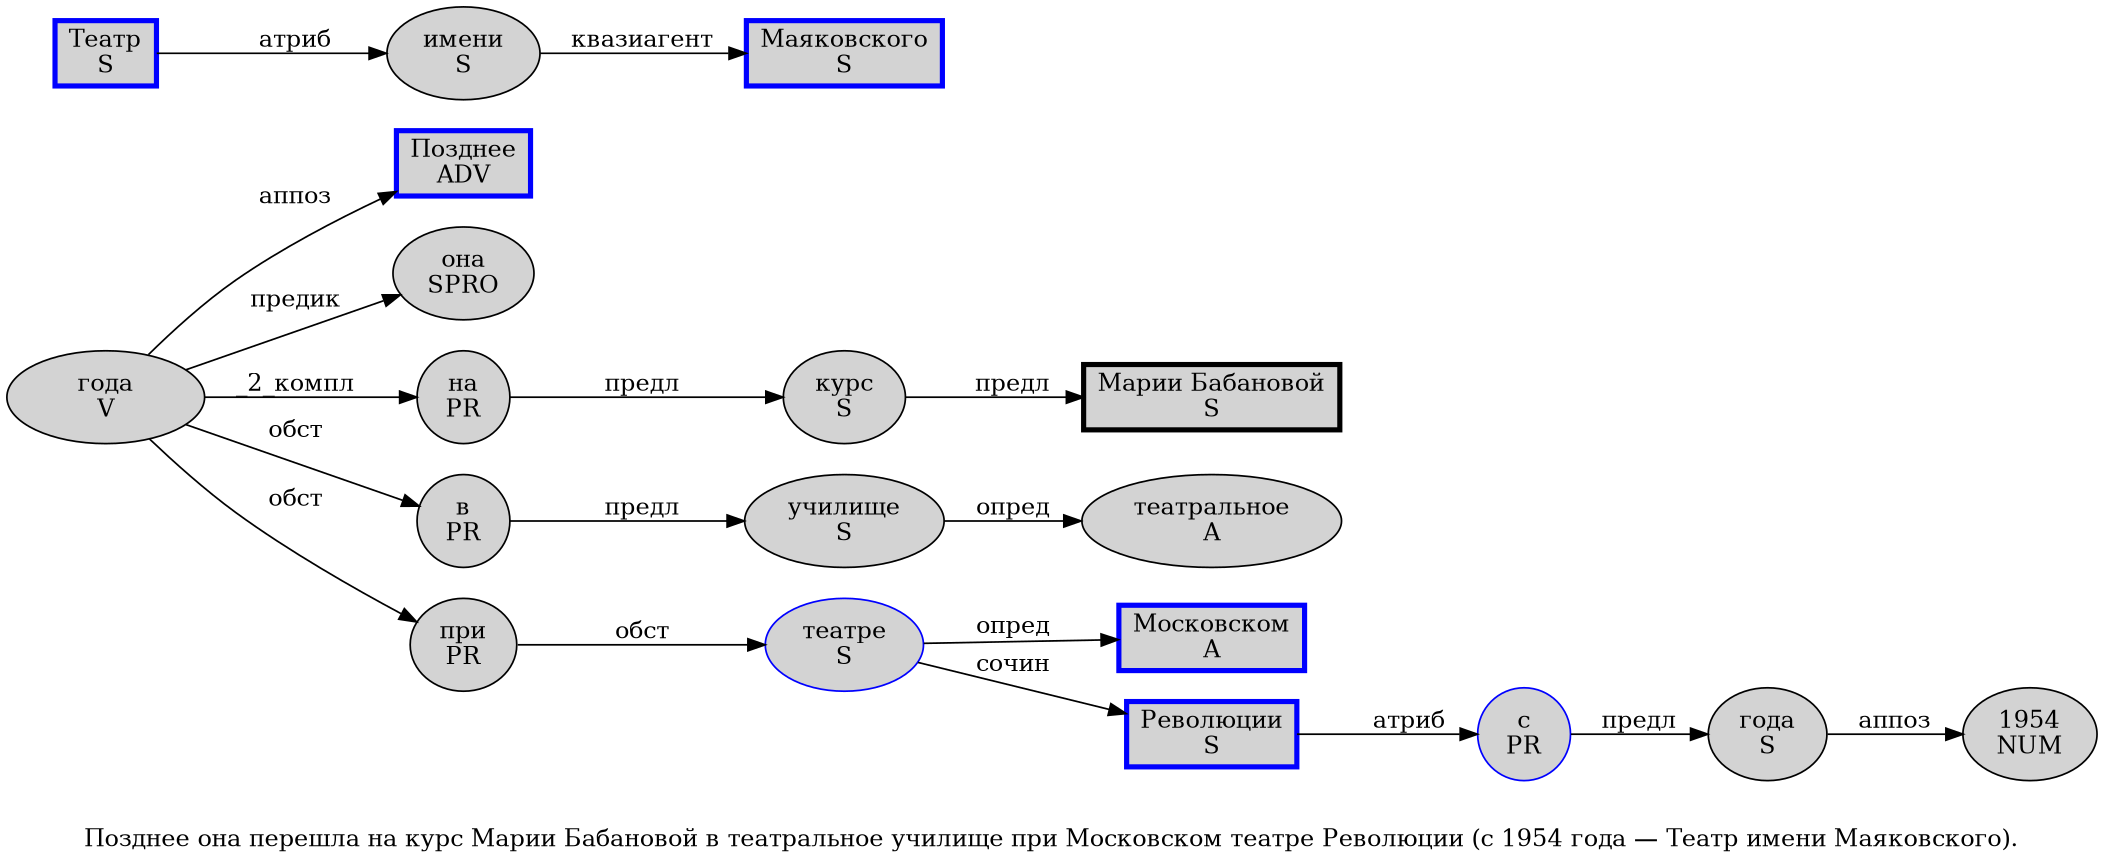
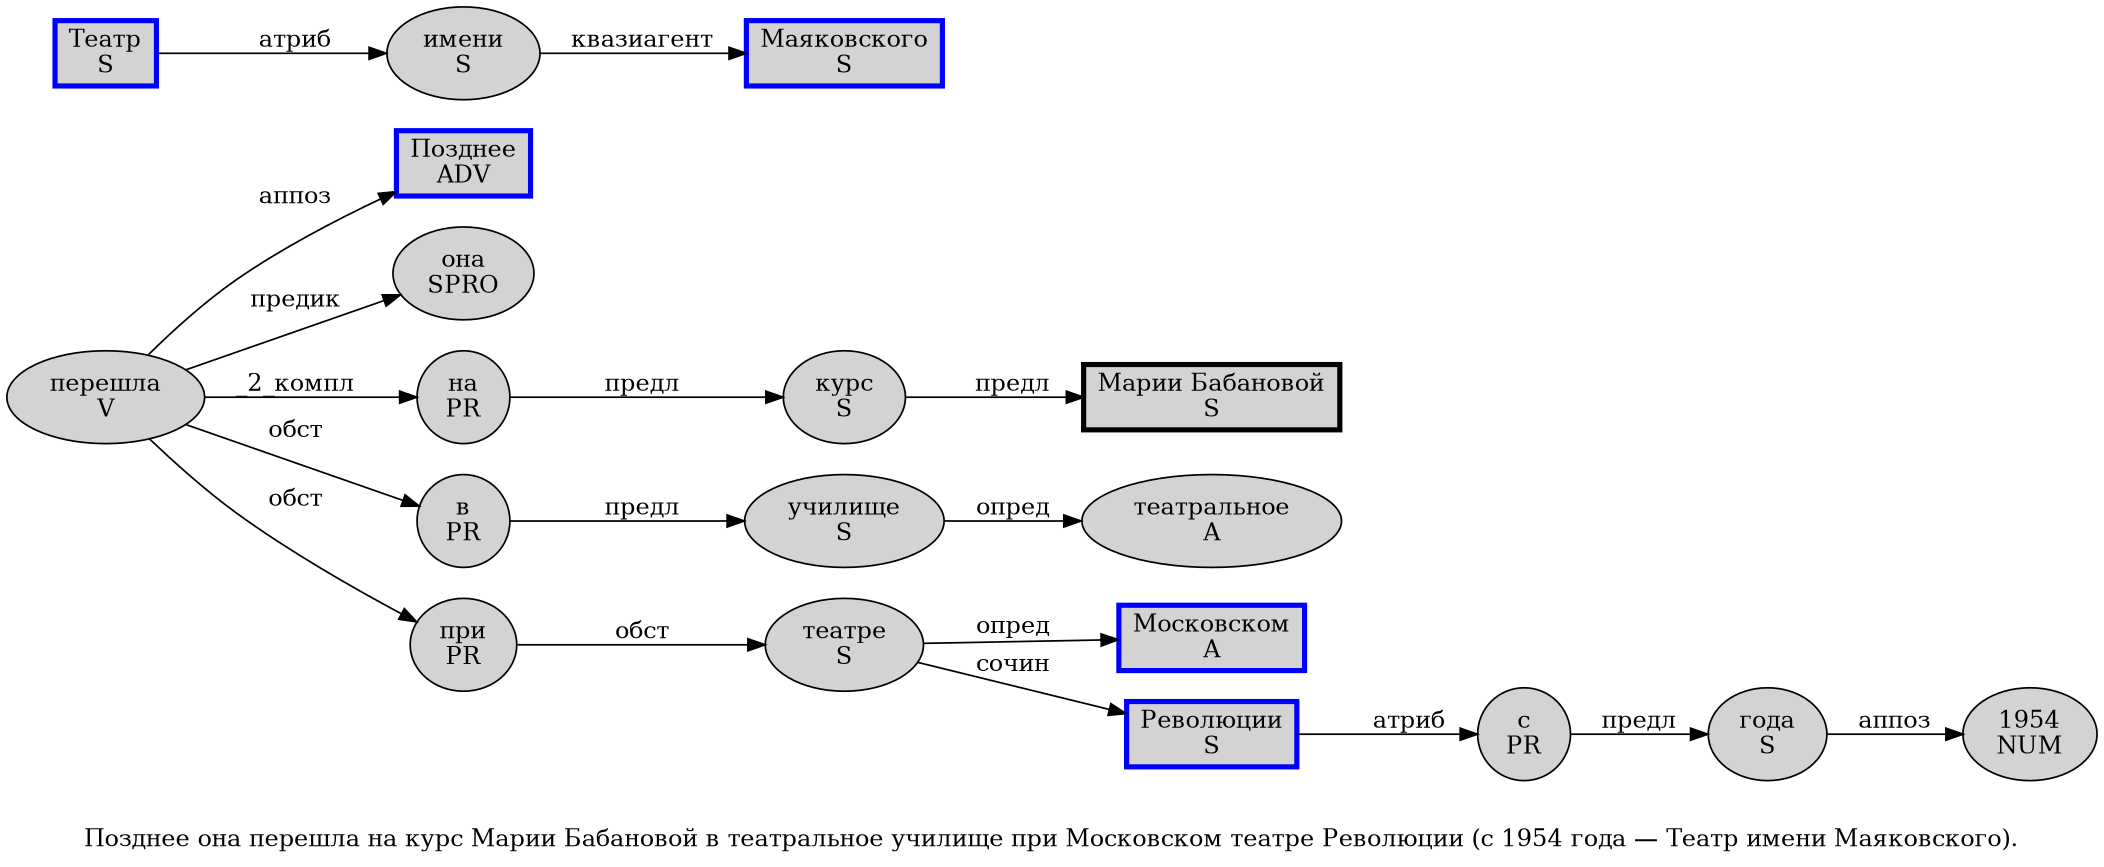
  digraph {
    label="Позднее она перешла на курс Марии Бабановой в театральное училище при Московском театре Революции (с 1954 года — Театр имени Маяковского)."
    rankdir=LR
    node [fillcolor=lightgray penwidth=1 shape=ellipse style=filled]
    n1 [color=blue label="Позднее\nADV" penwidth=3 shape=box]
    n2 [label="она\nSPRO"]
-   n3 [label="года\nV"]
+   n3 [label="перешла\nV"]
    n4 [label="на\nPR"]
    n5 [label="в\nPR"]
    n6 [label="при\nPR"]
    n7 [label="курс\nS"]
    n8 [label="училище\nS"]
-   n9 [label="театре\nS" color=blue]
+   n9 [label="театре\nS"]
    n10 [color=black label="Марии Бабановой\nS" penwidth=3 shape=box]
    n11 [label="театральное\nA"]
    n12 [color=blue label="Московском\nA" penwidth=3 shape=box]
    n13 [color=blue label="Революции\nS" penwidth=3 shape=box]
-   n14 [label="с\nPR" color=blue]
+   n14 [label="с\nPR"]
    n15 [label="года\nS"]
    n16 [label="1954\nNUM"]
    n17 [color=blue label="Театр\nS" penwidth=3 shape=box]
    n18 [label="имени\nS"]
    n19 [color=blue label="Маяковского\nS" penwidth=3 shape=box]
    n3 -> n1 [label="аппоз"]
    n3 -> n2 [label="предик"]
    n3 -> n4 [label="_2_компл"]
    n3 -> n5 [label="обст"]
    n3 -> n6 [label="обст"]
    n4 -> n7 [label="предл"]
    n5 -> n8 [label="предл"]
    n6 -> n9 [label="обст"]
    n7 -> n10 [label="предл"]
    n8 -> n11 [label="опред"]
    n9 -> n12 [label="опред"]
    n9 -> n13 [label="сочин"]
    n13 -> n14 [label="атриб"]
    n14 -> n15 [label="предл"]
    n15 -> n16 [label="аппоз"]
    n17 -> n18 [label="атриб"]
    n18 -> n19 [label="квазиагент"]
  }
